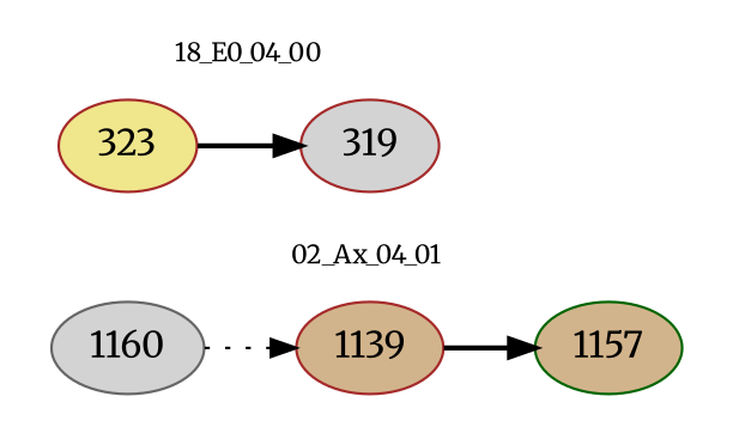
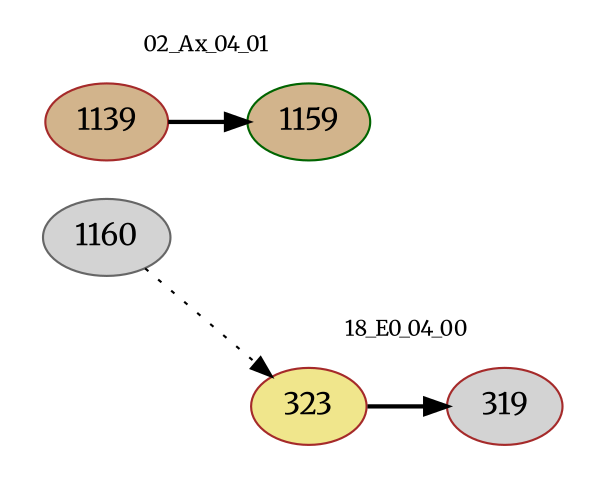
  digraph {
    fontname=Merriweather
    rankdir=LR
    node [color=brown fillcolor=lightgrey fontname=Merriweather style=filled]
    edge [color=black fontname=Merriweather style=bold]
    n1 [color=gray40 label=1160]
    n2 [fillcolor=tan label=1139]
-   n3 [color=darkgreen fillcolor=tan label=1157]
+   n3 [color=darkgreen fillcolor=tan label=1159]
    n4 [fillcolor=khaki label=323]
    n5 [label=319]
    subgraph cluster_1 {
      color=white
      fontsize=10
      label="02_Ax_04_01"
      n1
      n2
      n3
    }
    subgraph cluster_2 {
      color=white
      fontsize=10
      label="18_E0_04_00"
      n4
      n5
    }
-   n1 -> n2 [style=dotted]
+   n1 -> n4 [style=dotted]
    n2 -> n3
    n4 -> n5
  }
